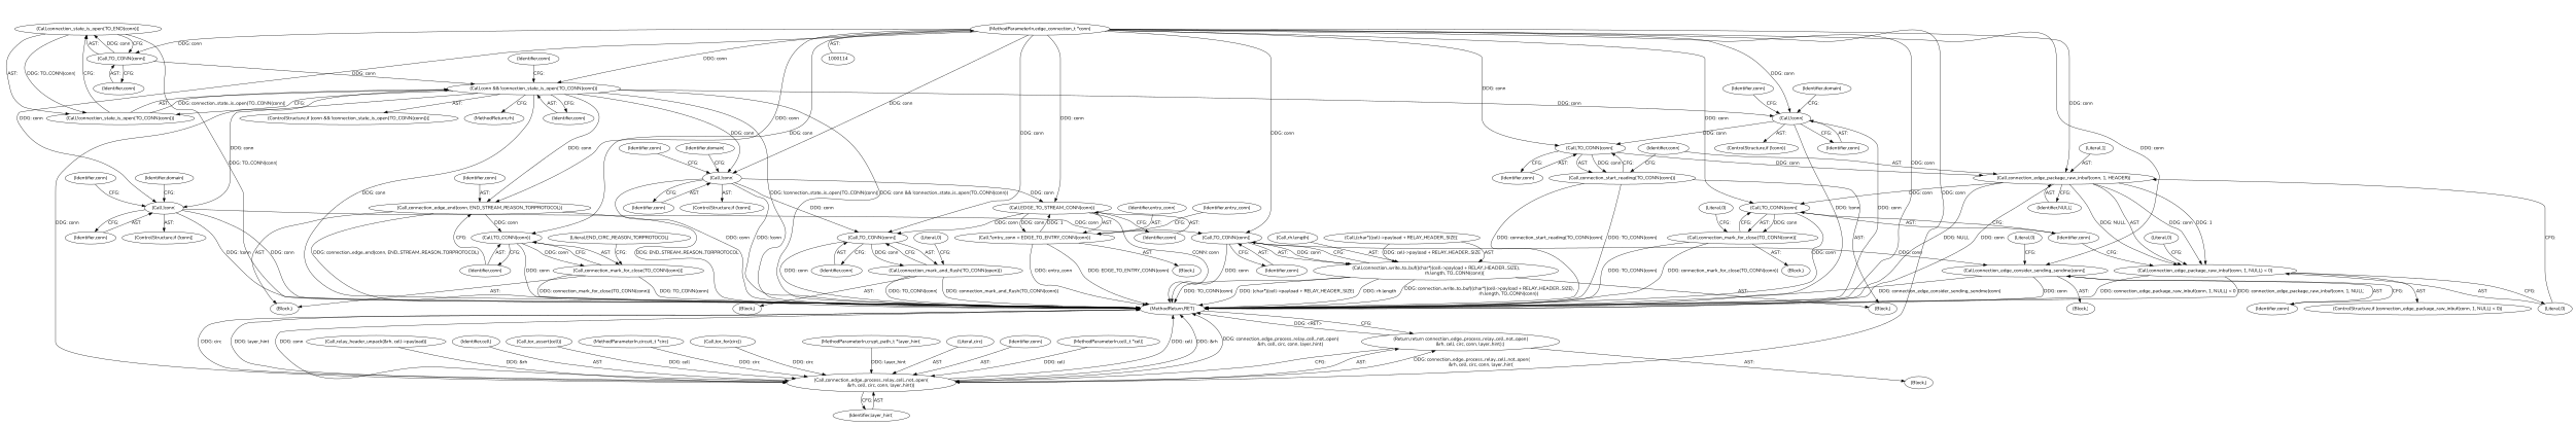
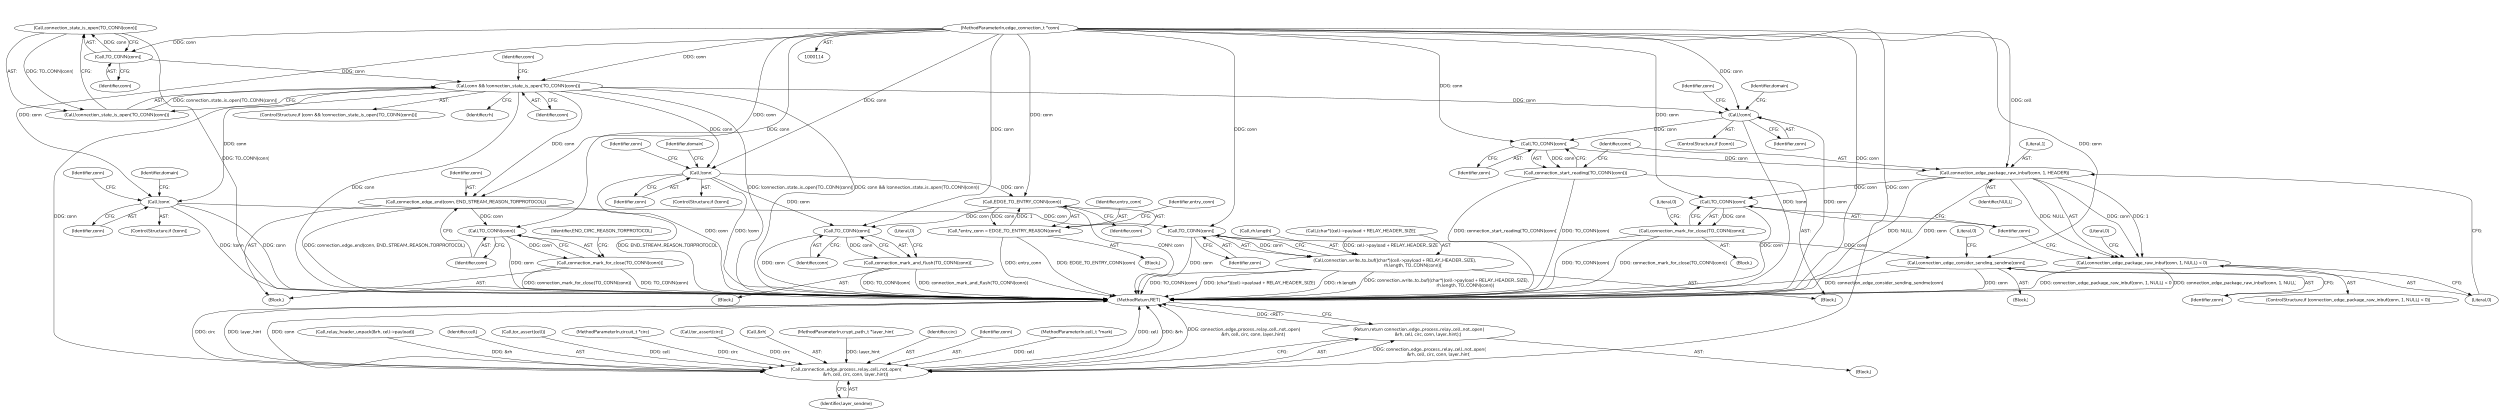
  digraph {
    fontname=Nunito
    node [fontname=Nunito]
    edge [fontname=Nunito]
-   n1 [label="(Call,connection_state_is_open(TO_END(conn)))"]
+   n1 [label="(Call,connection_state_is_open(TO_CONN(conn)))"]
    n2 [label="(Call,TO_CONN(conn))"]
    n3 [label="(Call,!connection_state_is_open(TO_CONN(conn)))"]
    n4 [label="(MethodReturn,RET)"]
    n5 [label="(Call,conn && !connection_state_is_open(TO_CONN(conn)))"]
    n6 [label="(Identifier,conn)"]
    n7 [label="(Return,return connection_edge_process_relay_cell_not_open(\n               &rh, cell, circ, conn, layer_hint);)"]
    n8 [label="(Call,connection_edge_process_relay_cell_not_open(\n               &rh, cell, circ, conn, layer_hint))"]
    n9 [label="(Call,connection_edge_end(conn, END_STREAM_REASON_TORPROTOCOL))"]
    n10 [label="(Call,!conn)"]
    n11 [label="(Call,!conn)"]
    n12 [label="(Call,!conn)"]
    n13 [label="(Identifier,conn)"]
    n14 [label="(ControlStructure,if (conn && !connection_state_is_open(TO_CONN(conn))))"]
-   n15 [label="(MethodReturn,rh)"]
+   n15 [label="(Identifier,rh)"]
    n16 [label="(MethodParameterIn,edge_connection_t *conn)"]
    n17 [label="(Call,TO_CONN(conn))"]
    n18 [label="(Call,TO_CONN(conn))"]
    n19 [label="(Call,connection_edge_consider_sending_sendme(conn))"]
-   n20 [label="(Call,EDGE_TO_STREAM_CONN(conn))"]
+   n20 [label="(Call,EDGE_TO_ENTRY_CONN(conn))"]
    n21 [label="(Call,TO_CONN(conn))"]
    n22 [label="(Call,TO_CONN(conn))"]
    n23 [label="(Call,connection_edge_package_raw_inbuf(conn, 1, HEADER))"]
    n24 [label="(Call,TO_CONN(conn))"]
    1000114
-   n26 [label="(Identifier,layer_hint)"]
+   n26 [label="(Identifier,layer_sendme)"]
    n27 [label="(Block,)"]
    n28 [label="(Call,connection_mark_for_close(TO_CONN(conn)))"]
    n29 [label="(Identifier,conn)"]
    n30 [label="(ControlStructure,if (!conn))"]
    n31 [label="(Identifier,conn)"]
    n32 [label="(Call,connection_write_to_buf((char*)(cell->payload + RELAY_HEADER_SIZE),\n                              rh.length, TO_CONN(conn)))"]
    n33 [label="(Identifier,conn)"]
    n34 [label="(Block,)"]
    n35 [label="(Identifier,conn)"]
    n36 [label="(Identifier,conn)"]
    n37 [label="(ControlStructure,if (!conn))"]
-   n38 [label="(Call,*entry_conn = EDGE_TO_ENTRY_CONN(conn))"]
+   n38 [label="(Call,*entry_conn = EDGE_TO_ENTRY_REASON(conn))"]
    n39 [label="(Identifier,conn)"]
-   n40 [label="(Call,connection_mark_and_flush(TO_CONN(open)))"]
+   n40 [label="(Call,connection_mark_and_flush(TO_CONN(conn)))"]
    n41 [label="(Identifier,conn)"]
    n42 [label="(Identifier,conn)"]
    n43 [label="(ControlStructure,if (!conn))"]
    n44 [label="(Call,connection_start_reading(TO_CONN(conn)))"]
    n45 [label="(Identifier,conn)"]
    n46 [label="(Call,connection_edge_package_raw_inbuf(conn, 1, NULL) < 0)"]
    n47 [label="(Identifier,NULL)"]
    n48 [label="(Call,connection_mark_for_close(TO_CONN(conn)))"]
    n49 [label="(Identifier,conn)"]
    n50 [label="(Block,)"]
    n51 [label="(Block,)"]
    n52 [label="(Block,)"]
    n53 [label="(Block,)"]
    n54 [label="(ControlStructure,if (connection_edge_package_raw_inbuf(conn, 1, NULL) < 0))"]
    n55 [label="(Literal,0)"]
    n56 [label="(Block,)"]
    n57 [label="(Call,relay_header_unpack(&rh, cell->payload))"]
    n58 [label="(Identifier,cell)"]
    n59 [label="(Identifier,conn)"]
    n60 [label="(Identifier,conn)"]
    n61 [label="(Identifier,conn)"]
    n62 [label="(Literal,0)"]
    n63 [label="(Identifier,conn)"]
    n64 [label="(Call,tor_assert(cell))"]
    n65 [label="(Literal,0)"]
    n66 [label="(Identifier,domain)"]
    n67 [label="(Call,(char*)(cell->payload + RELAY_HEADER_SIZE))"]
    n68 [label="(Identifier,conn)"]
    n69 [label="(Identifier,entry_conn)"]
    n70 [label="(MethodParameterIn,circuit_t *circ)"]
    n71 [label="(Literal,1)"]
    n72 [label="(Identifier,entry_conn)"]
-   n73 [label="(Literal,END_CIRC_REASON_TORPROTOCOL)"]
+   n73 [label="(Identifier,END_CIRC_REASON_TORPROTOCOL)"]
    n74 [label="(Call,rh.length)"]
-   n75 [label="(Call,tor_for(circ))"]
+   n75 [label="(Call,tor_assert(circ))"]
+   n76 [label="(Call,&rh)"]
    n77 [label="(MethodParameterIn,crypt_path_t *layer_hint)"]
    n78 [label="(Identifier,domain)"]
-   n79 [label="(Literal,circ)"]
+   n79 [label="(Identifier,circ)"]
    n80 [label="(Literal,0)"]
    n81 [label="(Identifier,conn)"]
-   n82 [label="(MethodParameterIn,cell_t *cell)"]
+   n82 [label="(MethodParameterIn,cell_t *mark)"]
    n83 [label="(Literal,0)"]
    n84 [label="(Identifier,conn)"]
    n85 [label="(Identifier,domain)"]
    n1 -> n2 [label="CFG: "]
    n1 -> n3 [label="AST: "]
    n1 -> n3 [label="DDG: TO_CONN(conn)"]
    n1 -> n4 [label="DDG: TO_CONN(conn)"]
    n2 -> n1 [label="AST: "]
    n2 -> n1 [label="DDG: conn"]
    n2 -> n5 [label="DDG: conn"]
    n2 -> n6 [label="CFG: "]
    n3 -> n1 [label="CFG: "]
    n3 -> n5 [label="AST: "]
    n3 -> n5 [label="DDG: connection_state_is_open(TO_CONN(conn))"]
    n4 -> n7 [label="CFG: "]
    n5 -> n3 [label="CFG: "]
    n5 -> n4 [label="DDG: conn"]
    n5 -> n4 [label="DDG: !connection_state_is_open(TO_CONN(conn))"]
    n5 -> n4 [label="DDG: conn && !connection_state_is_open(TO_CONN(conn))"]
    n5 -> n8 [label="DDG: conn"]
    n5 -> n9 [label="DDG: conn"]
    n5 -> n10 [label="DDG: conn"]
    n5 -> n11 [label="DDG: conn"]
    n5 -> n12 [label="DDG: conn"]
    n5 -> n13 [label="CFG: "]
    n5 -> n14 [label="AST: "]
    n5 -> n15 [label="CFG: "]
    n6 -> n2 [label="AST: "]
    n7 -> n4 [label="DDG: <RET>"]
    n7 -> n8 [label="CFG: "]
    n7 -> n50 [label="AST: "]
    n8 -> n4 [label="DDG: circ"]
    n8 -> n4 [label="DDG: layer_hint"]
    n8 -> n4 [label="DDG: conn"]
    n8 -> n4 [label="DDG: cell"]
    n8 -> n4 [label="DDG: &rh"]
    n8 -> n4 [label="DDG: connection_edge_process_relay_cell_not_open(\n               &rh, cell, circ, conn, layer_hint)"]
    n8 -> n7 [label="AST: "]
    n8 -> n7 [label="DDG: connection_edge_process_relay_cell_not_open(\n               &rh, cell, circ, conn, layer_hint)"]
    n8 -> n26 [label="CFG: "]
    n9 -> n4 [label="DDG: connection_edge_end(conn, END_STREAM_REASON_TORPROTOCOL)"]
    n9 -> n4 [label="DDG: END_STREAM_REASON_TORPROTOCOL"]
    n9 -> n17 [label="DDG: conn"]
    n9 -> n27 [label="AST: "]
    n10 -> n4 [label="DDG: conn"]
    n10 -> n4 [label="DDG: !conn"]
    n10 -> n18 [label="DDG: conn"]
    n10 -> n30 [label="AST: "]
    n10 -> n31 [label="CFG: "]
    n11 -> n4 [label="DDG: !conn"]
    n11 -> n4 [label="DDG: conn"]
    n11 -> n20 [label="DDG: conn"]
    n11 -> n21 [label="DDG: conn"]
    n11 -> n36 [label="CFG: "]
    n11 -> n37 [label="AST: "]
    n12 -> n4 [label="DDG: conn"]
    n12 -> n4 [label="DDG: !conn"]
    n12 -> n22 [label="DDG: conn"]
    n12 -> n42 [label="CFG: "]
    n12 -> n43 [label="AST: "]
    n13 -> n5 [label="AST: "]
    n16 -> n2 [label="DDG: conn"]
    n16 -> n4 [label="DDG: conn"]
    n16 -> n5 [label="DDG: conn"]
    n16 -> n8 [label="DDG: conn"]
    n16 -> n9 [label="DDG: conn"]
    n16 -> n10 [label="DDG: conn"]
    n16 -> n11 [label="DDG: conn"]
    n16 -> n12 [label="DDG: conn"]
    n16 -> n17 [label="DDG: conn"]
    n16 -> n18 [label="DDG: conn"]
    n16 -> n19 [label="DDG: conn"]
    n16 -> n20 [label="DDG: conn"]
    n16 -> n21 [label="DDG: conn"]
    n16 -> n22 [label="DDG: conn"]
-   n16 -> n23 [label="DDG: conn"]
+   n16 -> n23 [label="DDG: cell"]
    n16 -> n24 [label="DDG: conn"]
-   1000114 -> n16 [label="AST: "]
+   n16 -> 1000114 [label="AST: "]
    n17 -> n4 [label="DDG: conn"]
    n17 -> n28 [label="AST: "]
    n17 -> n28 [label="DDG: conn"]
    n17 -> n29 [label="CFG: "]
    n18 -> n4 [label="DDG: conn"]
    n18 -> n19 [label="DDG: conn"]
    n18 -> n32 [label="AST: "]
    n18 -> n32 [label="DDG: conn"]
    n18 -> n33 [label="CFG: "]
    n19 -> n4 [label="DDG: conn"]
    n19 -> n4 [label="DDG: connection_edge_consider_sending_sendme(conn)"]
    n19 -> n34 [label="AST: "]
    n19 -> n35 [label="CFG: "]
    n20 -> n4 [label="CONN: conn"]
    n20 -> n21 [label="DDG: conn"]
    n20 -> n38 [label="AST: "]
    n20 -> n38 [label="DDG: conn"]
    n20 -> n39 [label="CFG: "]
    n21 -> n4 [label="DDG: conn"]
    n21 -> n40 [label="AST: "]
    n21 -> n40 [label="DDG: conn"]
    n21 -> n41 [label="CFG: "]
    n22 -> n23 [label="DDG: conn"]
    n22 -> n44 [label="AST: "]
    n22 -> n44 [label="DDG: conn"]
    n22 -> n45 [label="CFG: "]
    n23 -> n4 [label="DDG: NULL"]
    n23 -> n4 [label="DDG: conn"]
    n23 -> n24 [label="DDG: conn"]
    n23 -> n46 [label="AST: "]
    n23 -> n46 [label="DDG: conn"]
    n23 -> n46 [label="DDG: 1"]
    n23 -> n46 [label="DDG: NULL"]
-   n23 -> n47 [label="CFG: "]
    n24 -> n4 [label="DDG: conn"]
    n24 -> n48 [label="AST: "]
    n24 -> n48 [label="DDG: conn"]
    n24 -> n49 [label="CFG: "]
    n26 -> n8 [label="AST: "]
    n28 -> n4 [label="DDG: TO_CONN(conn)"]
    n28 -> n4 [label="DDG: connection_mark_for_close(TO_CONN(conn))"]
    n28 -> n17 [label="CFG: "]
    n28 -> n27 [label="AST: "]
    n29 -> n9 [label="CFG: "]
    n29 -> n17 [label="AST: "]
    n31 -> n10 [label="AST: "]
    n32 -> n4 [label="DDG: rh.length"]
    n32 -> n4 [label="DDG: connection_write_to_buf((char*)(cell->payload + RELAY_HEADER_SIZE),\n                              rh.length, TO_CONN(conn))"]
    n32 -> n4 [label="DDG: TO_CONN(conn)"]
    n32 -> n4 [label="DDG: (char*)(cell->payload + RELAY_HEADER_SIZE)"]
    n32 -> n18 [label="CFG: "]
    n32 -> n51 [label="AST: "]
    n33 -> n18 [label="AST: "]
    n35 -> n19 [label="AST: "]
    n36 -> n11 [label="AST: "]
    n38 -> n4 [label="DDG: EDGE_TO_ENTRY_CONN(conn)"]
    n38 -> n4 [label="DDG: entry_conn"]
    n38 -> n20 [label="DDG: 1"]
    n38 -> n52 [label="AST: "]
    n39 -> n20 [label="AST: "]
    n40 -> n4 [label="DDG: TO_CONN(conn)"]
    n40 -> n4 [label="DDG: connection_mark_and_flush(TO_CONN(conn))"]
    n40 -> n21 [label="CFG: "]
    n40 -> n53 [label="AST: "]
    n41 -> n21 [label="AST: "]
    n42 -> n12 [label="AST: "]
    n44 -> n4 [label="DDG: connection_start_reading(TO_CONN(conn))"]
    n44 -> n4 [label="DDG: TO_CONN(conn)"]
    n44 -> n22 [label="CFG: "]
    n44 -> n51 [label="AST: "]
    n45 -> n22 [label="AST: "]
    n46 -> n4 [label="DDG: connection_edge_package_raw_inbuf(conn, 1, NULL) < 0"]
    n46 -> n4 [label="DDG: connection_edge_package_raw_inbuf(conn, 1, NULL)"]
    n46 -> n54 [label="AST: "]
    n46 -> n55 [label="CFG: "]
    n47 -> n23 [label="AST: "]
    n48 -> n4 [label="DDG: TO_CONN(conn)"]
    n48 -> n4 [label="DDG: connection_mark_for_close(TO_CONN(conn))"]
    n48 -> n24 [label="CFG: "]
    n48 -> n56 [label="AST: "]
    n49 -> n24 [label="AST: "]
    n49 -> n46 [label="CFG: "]
    n55 -> n23 [label="CFG: "]
    n55 -> n46 [label="AST: "]
    n57 -> n8 [label="DDG: &rh"]
    n58 -> n8 [label="AST: "]
    n59 -> n11 [label="CFG: "]
    n60 -> n9 [label="AST: "]
    n61 -> n23 [label="AST: "]
    n61 -> n44 [label="CFG: "]
    n62 -> n48 [label="CFG: "]
    n63 -> n12 [label="CFG: "]
    n64 -> n8 [label="DDG: cell"]
    n65 -> n19 [label="CFG: "]
    n66 -> n11 [label="CFG: "]
    n67 -> n32 [label="AST: "]
    n67 -> n32 [label="DDG: cell->payload + RELAY_HEADER_SIZE"]
    n68 -> n10 [label="CFG: "]
    n69 -> n38 [label="CFG: "]
    n70 -> n8 [label="DDG: circ"]
    n71 -> n23 [label="AST: "]
    n72 -> n38 [label="AST: "]
    n73 -> n28 [label="CFG: "]
    n74 -> n32 [label="AST: "]
    n75 -> n8 [label="DDG: circ"]
+   n76 -> n8 [label="AST: "]
    n77 -> n8 [label="DDG: layer_hint"]
    n78 -> n12 [label="CFG: "]
    n79 -> n8 [label="AST: "]
    n80 -> n40 [label="CFG: "]
    n81 -> n8 [label="AST: "]
    n82 -> n8 [label="DDG: cell"]
    n83 -> n46 [label="CFG: "]
    n84 -> n5 [label="CFG: "]
    n85 -> n10 [label="CFG: "]
  }
